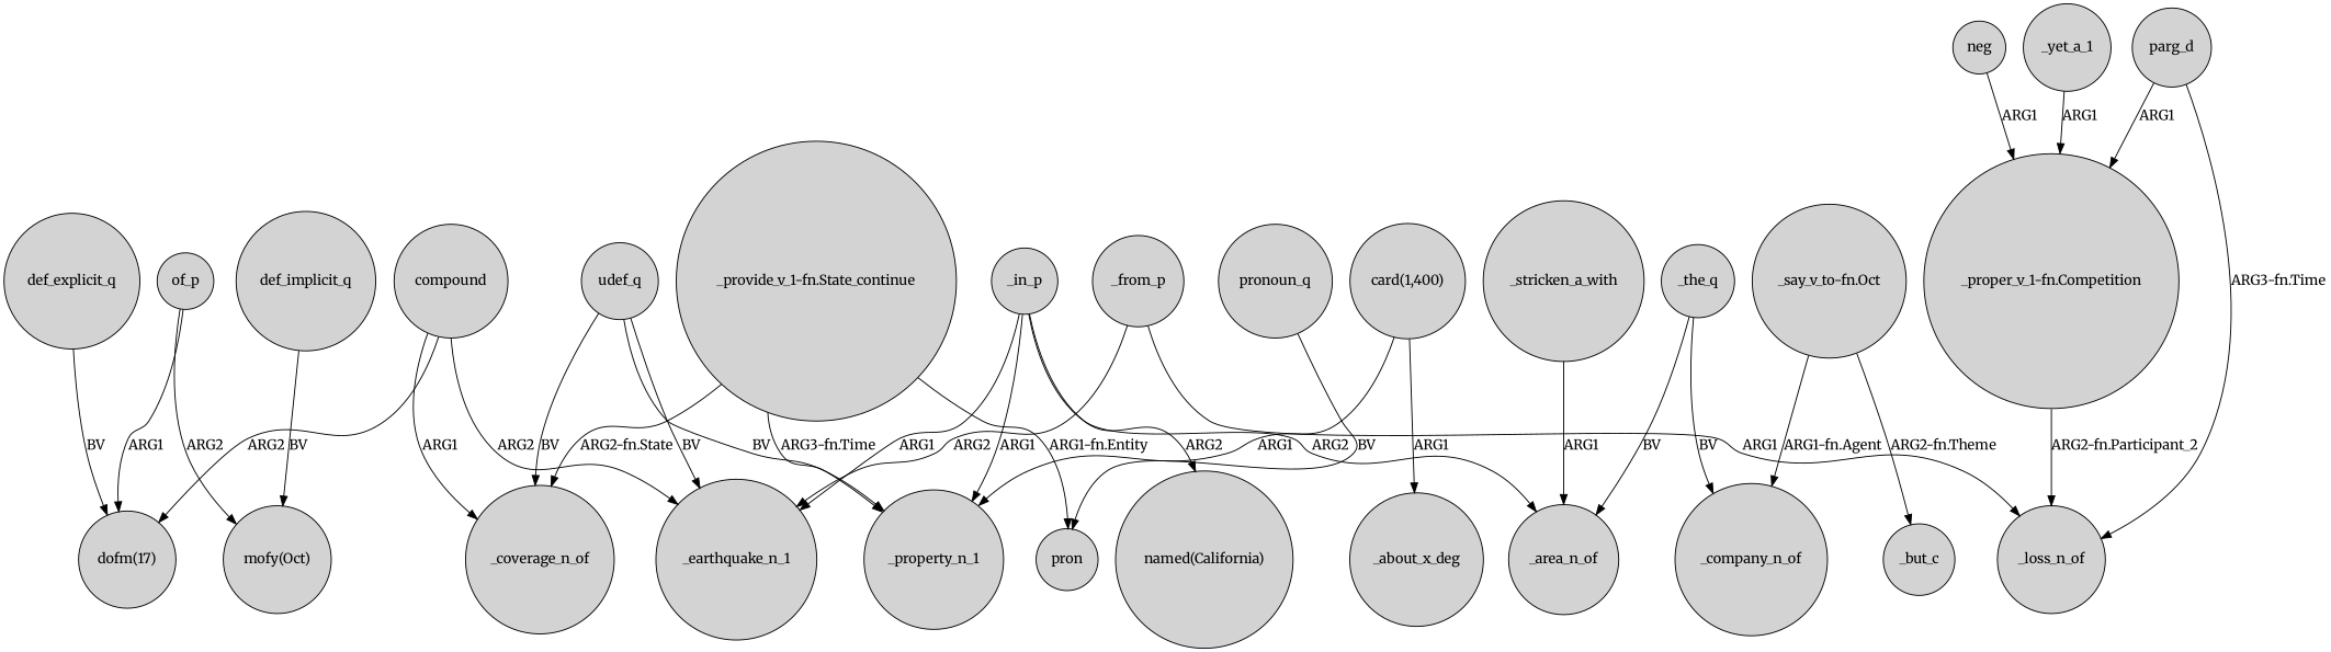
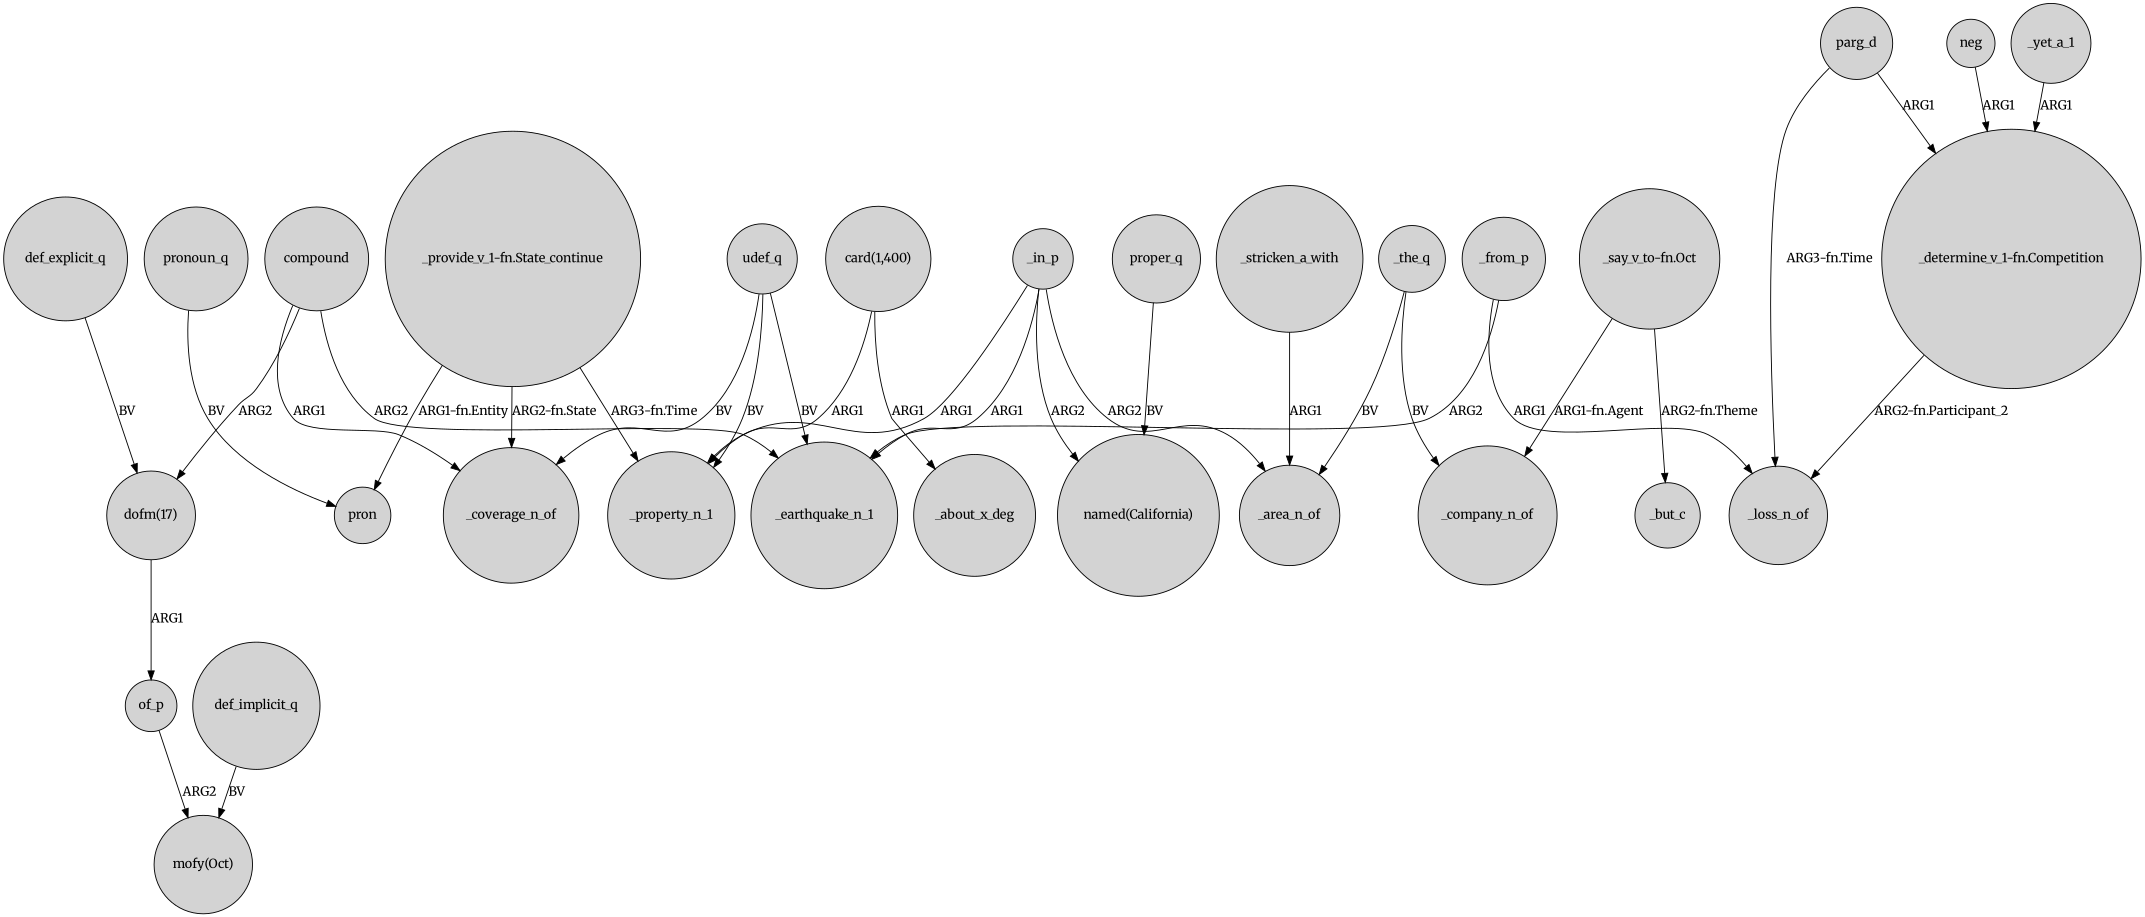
  digraph {
    fontname=Merriweather
    node [fontname=Merriweather shape=circle style=filled]
    edge [fontname=Merriweather]
    compound
    "dofm(17)"
    _coverage_n_of
    _earthquake_n_1
    udef_q
    _property_n_1
    _yet_a_1
-   "_determine_v_1-fn.Competition" [label="_proper_v_1-fn.Competition"]
+   "_determine_v_1-fn.Competition"
    _loss_n_of
    parg_d
    _in_p
    _area_n_of
    "named(California)"
    def_explicit_q
    "_provide_v_1-fn.State_continue"
    pron
    of_p
    "mofy(Oct)"
    _the_q
    _company_n_of
    n21 [label="_say_v_to-fn.Oct"]
    _but_c
    _stricken_a_with
    pronoun_q
    _from_p
    "card(1,400)"
    _about_x_deg
    def_implicit_q
    neg
+   proper_q
    compound -> "dofm(17)" [label=ARG2]
    compound -> _coverage_n_of [label=ARG1]
    compound -> _earthquake_n_1 [label=ARG2]
    udef_q -> _coverage_n_of [label=BV]
    udef_q -> _earthquake_n_1 [label=BV]
    udef_q -> _property_n_1 [label=BV]
    _yet_a_1 -> "_determine_v_1-fn.Competition" [label=ARG1]
    "_determine_v_1-fn.Competition" -> _loss_n_of [label="ARG2-fn.Participant_2"]
    parg_d -> "_determine_v_1-fn.Competition" [label=ARG1]
    parg_d -> _loss_n_of [label="ARG3-fn.Time"]
    _in_p -> _earthquake_n_1 [label=ARG1]
    _in_p -> _property_n_1 [label=ARG1]
    _in_p -> _area_n_of [label=ARG2]
    _in_p -> "named(California)" [label=ARG2]
    def_explicit_q -> "dofm(17)" [label=BV]
    "_provide_v_1-fn.State_continue" -> _coverage_n_of [label="ARG2-fn.State"]
    "_provide_v_1-fn.State_continue" -> _property_n_1 [label="ARG3-fn.Time"]
    "_provide_v_1-fn.State_continue" -> pron [label="ARG1-fn.Entity"]
-   of_p -> "dofm(17)" [label=ARG1]
+   "dofm(17)" -> of_p [label=ARG1]
    of_p -> "mofy(Oct)" [label=ARG2]
    _the_q -> _area_n_of [label=BV]
    _the_q -> _company_n_of [label=BV]
    n21 -> _company_n_of [label="ARG1-fn.Agent"]
    n21 -> _but_c [label="ARG2-fn.Theme"]
    _stricken_a_with -> _area_n_of [label=ARG1]
    pronoun_q -> pron [label=BV]
    _from_p -> _earthquake_n_1 [label=ARG2]
    _from_p -> _loss_n_of [label=ARG1]
    "card(1,400)" -> _property_n_1 [label=ARG1]
    "card(1,400)" -> _about_x_deg [label=ARG1]
    def_implicit_q -> "mofy(Oct)" [label=BV]
    neg -> "_determine_v_1-fn.Competition" [label=ARG1]
+   proper_q -> "named(California)" [label=BV]
  }
